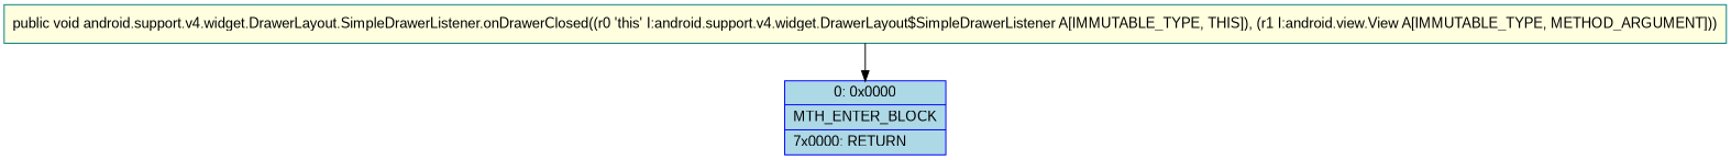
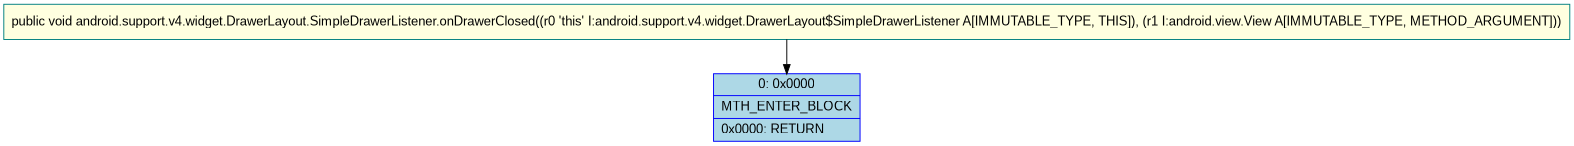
  digraph {
    fontname="Liberation Sans"
    node [shape=record style=filled fontname="Liberation Sans"]
-   n1 [label="{0\:\ 0x0000|MTH_ENTER_BLOCK\l|7x0000: RETURN   \l}" fillcolor=lightblue color=blue]
+   n1 [label="{0\:\ 0x0000|MTH_ENTER_BLOCK\l|0x0000: RETURN   \l}" fillcolor=lightblue color=blue]
    n2 [label="{public void android.support.v4.widget.DrawerLayout.SimpleDrawerListener.onDrawerClosed((r0 'this' I:android.support.v4.widget.DrawerLayout$SimpleDrawerListener A[IMMUTABLE_TYPE, THIS]), (r1 I:android.view.View A[IMMUTABLE_TYPE, METHOD_ARGUMENT])) }" fillcolor=lightyellow color=teal]
    n2 -> n1 [style=solid fontname="Liberation Sans"]
  }
